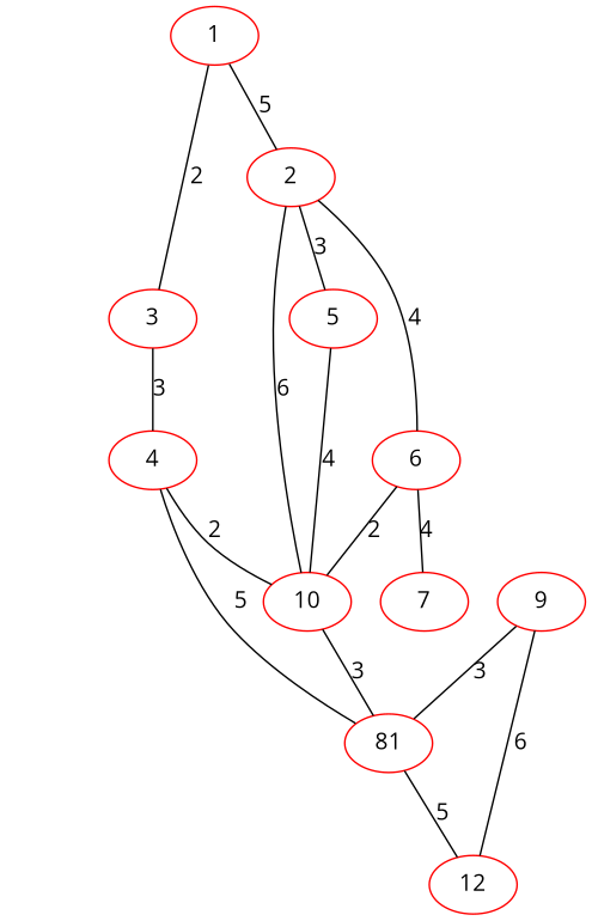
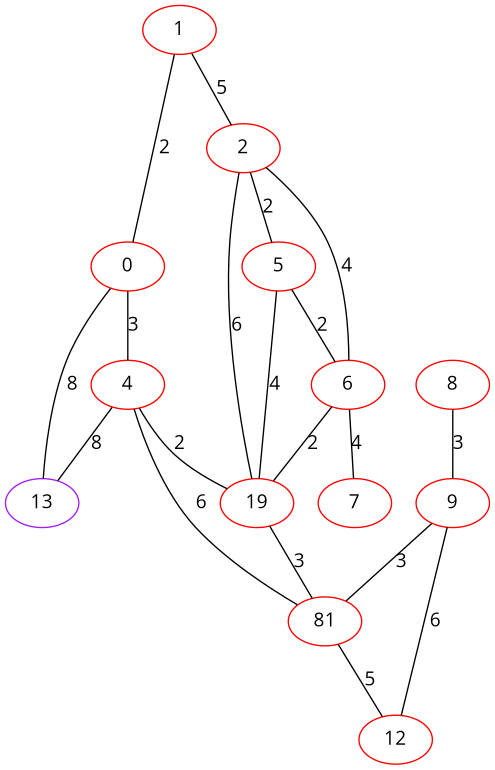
  graph {
    fontname="Open Sans"
    node [color=red fontname="Open Sans" weight=1]
    edge [fontname="Open Sans"]
    1
-   3
+   3 [label=0]
    2
    4
+   13 [color=purple weight=4]
    5
    6
-   10
+   10 [label=19]
    7
    n10 [label=81]
    12
+   8
    9
    1 -- 3 [label=2]
    1 -- 2 [label=5]
    3 -- 4 [label=3]
-   2 -- 5 [label=3]
+   3 -- 13 [label=8]
+   2 -- 5 [label=2]
    2 -- 6 [label=4]
    2 -- 10 [label=6]
+   4 -- 13 [label=8]
    4 -- 10 [label=2]
-   4 -- n10 [label=5]
+   4 -- n10 [label=6]
+   5 -- 6 [label=2]
    5 -- 10 [label=4]
    6 -- 10 [label=2]
    6 -- 7 [label=4]
    10 -- n10 [label=3]
    n10 -- 12 [label=5]
+   8 -- 9 [label=3]
    9 -- n10 [label=3]
    9 -- 12 [label=6]
  }
